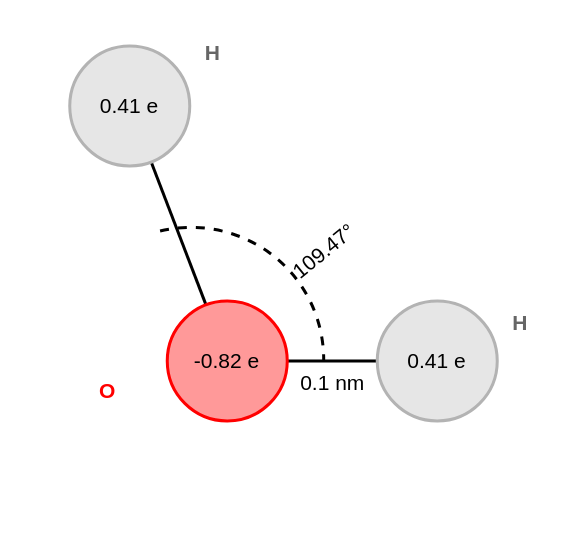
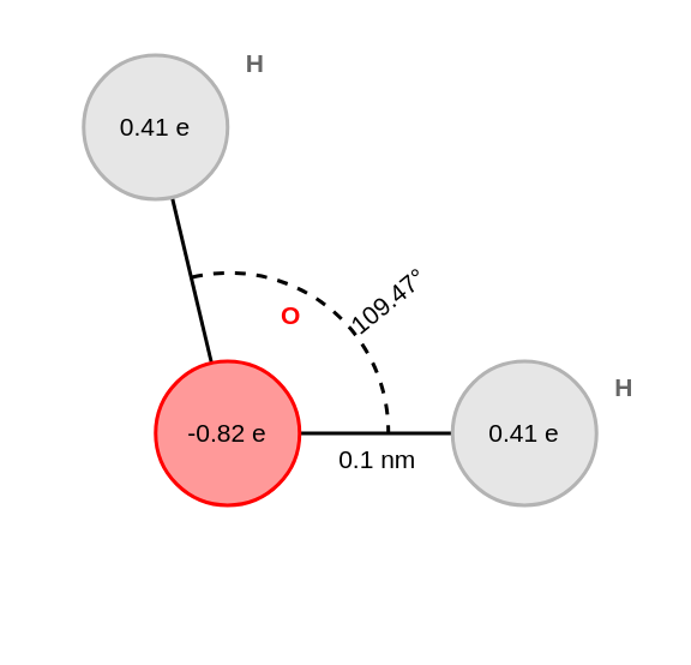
  <mxCell id="0" />
  <mxCell id="1" parent="0" />
  <mxCell id="2" style="rounded=0;orthogonalLoop=1;jettySize=auto;html=1;fontSize=14;fontColor=#B3B3B3;endArrow=none;endFill=0;strokeWidth=2;strokeColor=#000000;movable=0;resizable=0;rotatable=0;deletable=0;editable=0;connectable=0;" edge="1" parent="1" source="4" target="6"><mxGeometry relative="1" as="geometry" /></mxCell>
  <mxCell id="3" value="0.1 nm" style="edgeStyle=none;rounded=0;orthogonalLoop=1;jettySize=auto;html=1;strokeColor=#000000;strokeWidth=2;fontSize=14;fontColor=#000000;endArrow=none;endFill=0;labelPosition=center;verticalLabelPosition=bottom;align=center;verticalAlign=top;movable=0;resizable=0;rotatable=0;deletable=0;editable=0;connectable=0;" edge="1" parent="1" source="4" target="5"><mxGeometry relative="1" as="geometry" /></mxCell>
- <mxCell id="4" value="-0.82 e" style="ellipse;whiteSpace=wrap;html=1;aspect=fixed;strokeColor=#FF0000;strokeWidth=2;fontSize=14;fontColor=#000000;fillColor=#FF9999;movable=0;resizable=0;rotatable=0;deletable=0;editable=0;connectable=0;" vertex="1" parent="1"><mxGeometry x="95" y="200" width="80" height="80" as="geometry" /></mxCell>
+ <mxCell id="4" value="-0.82 e" style="ellipse;whiteSpace=wrap;html=1;aspect=fixed;strokeColor=#FF0000;strokeWidth=2;fontSize=14;fontColor=#000000;fillColor=#FF9999;movable=0;resizable=0;rotatable=0;deletable=0;editable=0;connectable=0;" vertex="1" parent="1"><mxGeometry x="70" y="200" width="80" height="80" as="geometry" /></mxCell>
  <mxCell id="5" value="0.41 e" style="ellipse;whiteSpace=wrap;html=1;aspect=fixed;strokeColor=#B3B3B3;strokeWidth=2;fontSize=14;fontColor=#000000;fillColor=#E6E6E6;movable=0;resizable=0;rotatable=0;deletable=0;editable=0;connectable=0;" vertex="1" parent="1"><mxGeometry x="235" y="200" width="80" height="80" as="geometry" /></mxCell>
  <mxCell id="6" value="0.41 e" style="ellipse;whiteSpace=wrap;html=1;aspect=fixed;strokeColor=#B3B3B3;strokeWidth=2;fontSize=14;fontColor=#000000;fillColor=#E6E6E6;movable=0;resizable=0;rotatable=0;deletable=0;editable=0;connectable=0;" vertex="1" parent="1"><mxGeometry x="30" y="30" width="80" height="80" as="geometry" /></mxCell>
  <mxCell id="7" value="109.47°" style="verticalLabelPosition=middle;verticalAlign=middle;html=1;shape=mxgraph.basic.arc;startAngle=0.822;endAngle=0.11;strokeColor=#000000;strokeWidth=2;fontSize=14;fontColor=#000000;fillColor=none;direction=south;rotation=321;labelPosition=right;align=left;dashed=1;movable=0;resizable=0;rotatable=0;deletable=0;editable=0;connectable=0;shadow=0;" vertex="1" parent="1"><mxGeometry x="20.35" y="151.25" width="179.31" height="177.5" as="geometry" /></mxCell>
- <mxCell id="8" value="O" style="text;html=1;align=center;verticalAlign=middle;resizable=0;points=[];autosize=1;strokeColor=none;fillColor=none;fontSize=14;fontColor=#FF0000;fontStyle=1;movable=0;rotatable=0;deletable=0;editable=0;connectable=0;" vertex="1" parent="1"><mxGeometry x="40" y="245" width="30" height="30" as="geometry" /></mxCell>
+ <mxCell id="8" value="O" style="text;html=1;align=center;verticalAlign=middle;resizable=0;points=[];autosize=1;strokeColor=none;fillColor=none;fontSize=14;fontColor=#FF0000;fontStyle=1;movable=0;rotatable=0;deletable=0;editable=0;connectable=0;" vertex="1" parent="1"><mxGeometry x="130" y="160" width="30" height="30" as="geometry" /></mxCell>
  <mxCell id="9" value="H" style="text;html=1;align=center;verticalAlign=middle;resizable=0;points=[];autosize=1;strokeColor=none;fillColor=none;fontSize=14;fontColor=#666666;fontStyle=1;movable=0;rotatable=0;deletable=0;editable=0;connectable=0;" vertex="1" parent="1"><mxGeometry x="110" y="20" width="30" height="30" as="geometry" /></mxCell>
  <mxCell id="10" value="H" style="text;html=1;align=center;verticalAlign=middle;resizable=0;points=[];autosize=1;strokeColor=none;fillColor=none;fontSize=14;fontColor=#666666;fontStyle=1;movable=0;rotatable=0;deletable=0;editable=0;connectable=0;" vertex="1" parent="1"><mxGeometry x="315" y="200" width="30" height="30" as="geometry" /></mxCell>
